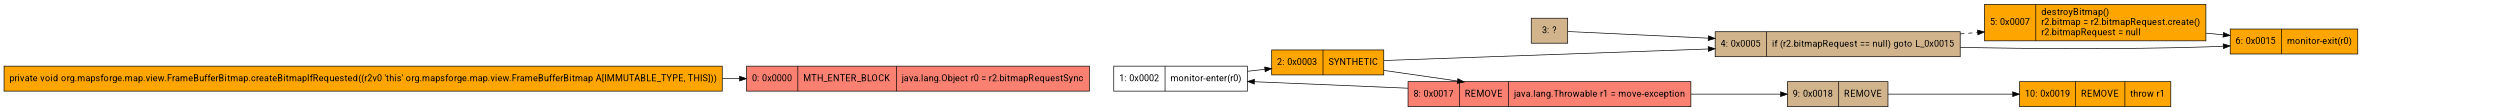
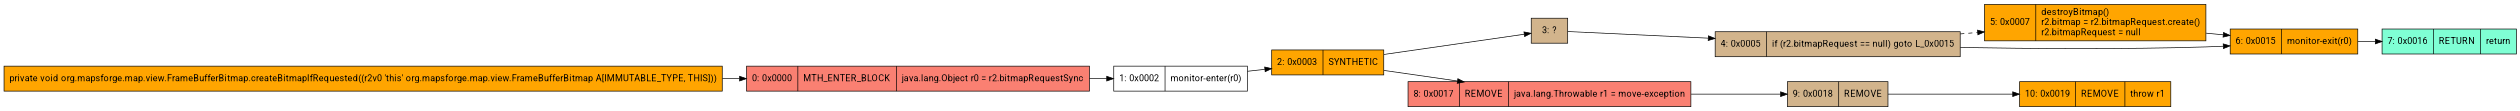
  digraph {
    fontname=Roboto
    rankdir=LR
    node [fillcolor=orange fontname=Roboto shape=record style=filled]
    edge [fontname=Roboto]
    n1 [fillcolor=salmon label="{0\:\ 0x0000|MTH_ENTER_BLOCK\l|java.lang.Object r0 = r2.bitmapRequestSync\l}"]
    n2 [fillcolor=white label="{1\:\ 0x0002|monitor\-enter(r0)\l}"]
    n3 [label="{2\:\ 0x0003|SYNTHETIC\l}"]
    n4 [fillcolor=tan label="{3\:\ ?}"]
    n5 [fillcolor=salmon label="{8\:\ 0x0017|REMOVE\l|java.lang.Throwable r1 = move\-exception\l}"]
    n6 [fillcolor=tan label="{4\:\ 0x0005|if (r2.bitmapRequest == null) goto L_0x0015\l}"]
    n7 [fillcolor=tan label="{9\:\ 0x0018|REMOVE\l}"]
    n8 [label="{5\:\ 0x0007|destroyBitmap()\lr2.bitmap = r2.bitmapRequest.create()\lr2.bitmapRequest = null\l}"]
    n9 [label="{6\:\ 0x0015|monitor\-exit(r0)\l}"]
+   n10 [fillcolor=aquamarine label="{7\:\ 0x0016|RETURN\l|return\l}"]
    n11 [label="{10\:\ 0x0019|REMOVE\l|throw r1\l}"]
    n12 [label="{private void org.mapsforge.map.view.FrameBufferBitmap.createBitmapIfRequested((r2v0 'this' org.mapsforge.map.view.FrameBufferBitmap A[IMMUTABLE_TYPE, THIS])) }"]
-   n5 -> n2
+   n1 -> n2
    n2 -> n3
-   n3 -> n6
+   n3 -> n4
    n3 -> n5
    n4 -> n6
    n5 -> n7
    n6 -> n8 [style=dashed]
    n6 -> n9
    n7 -> n11
    n8 -> n9
+   n9 -> n10
    n12 -> n1
  }
